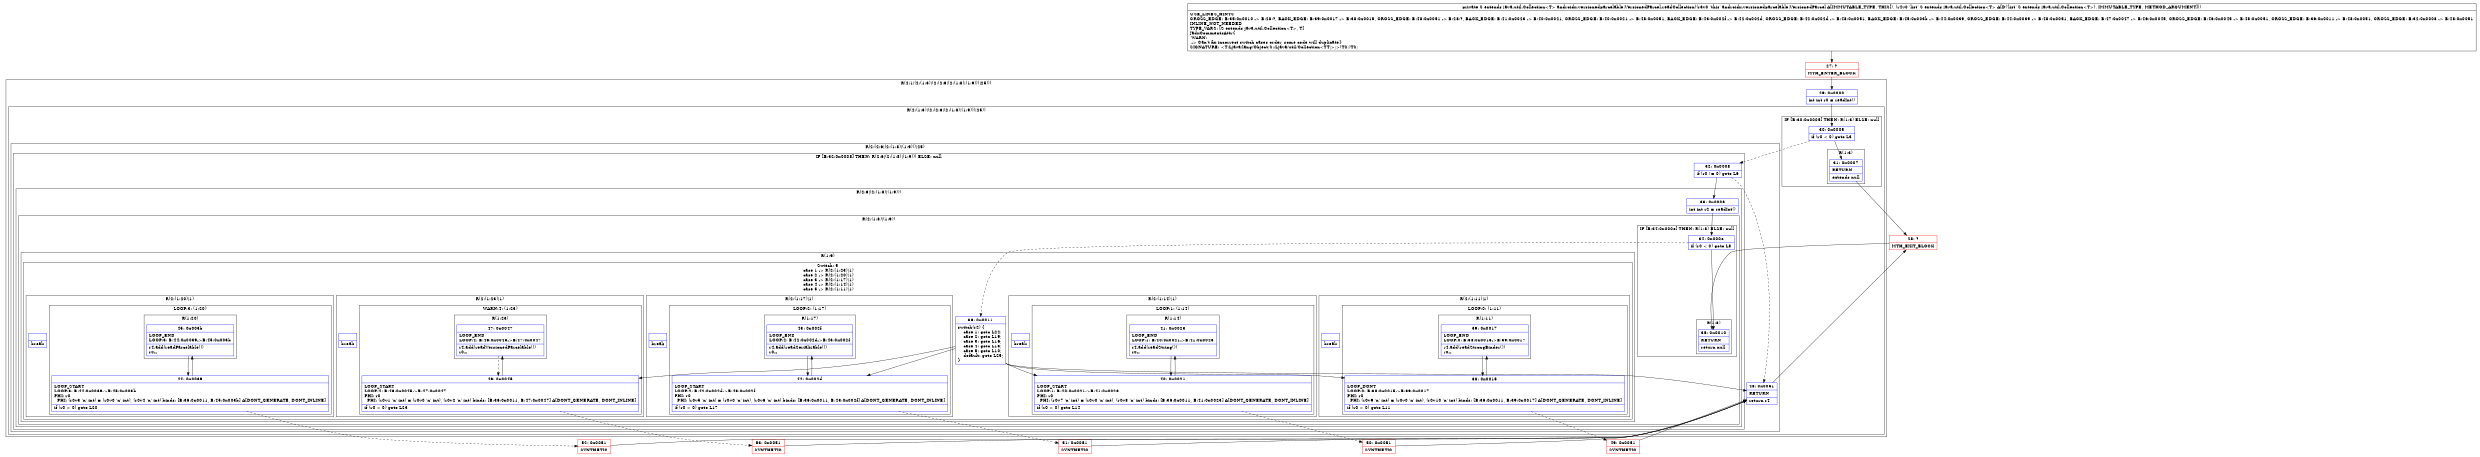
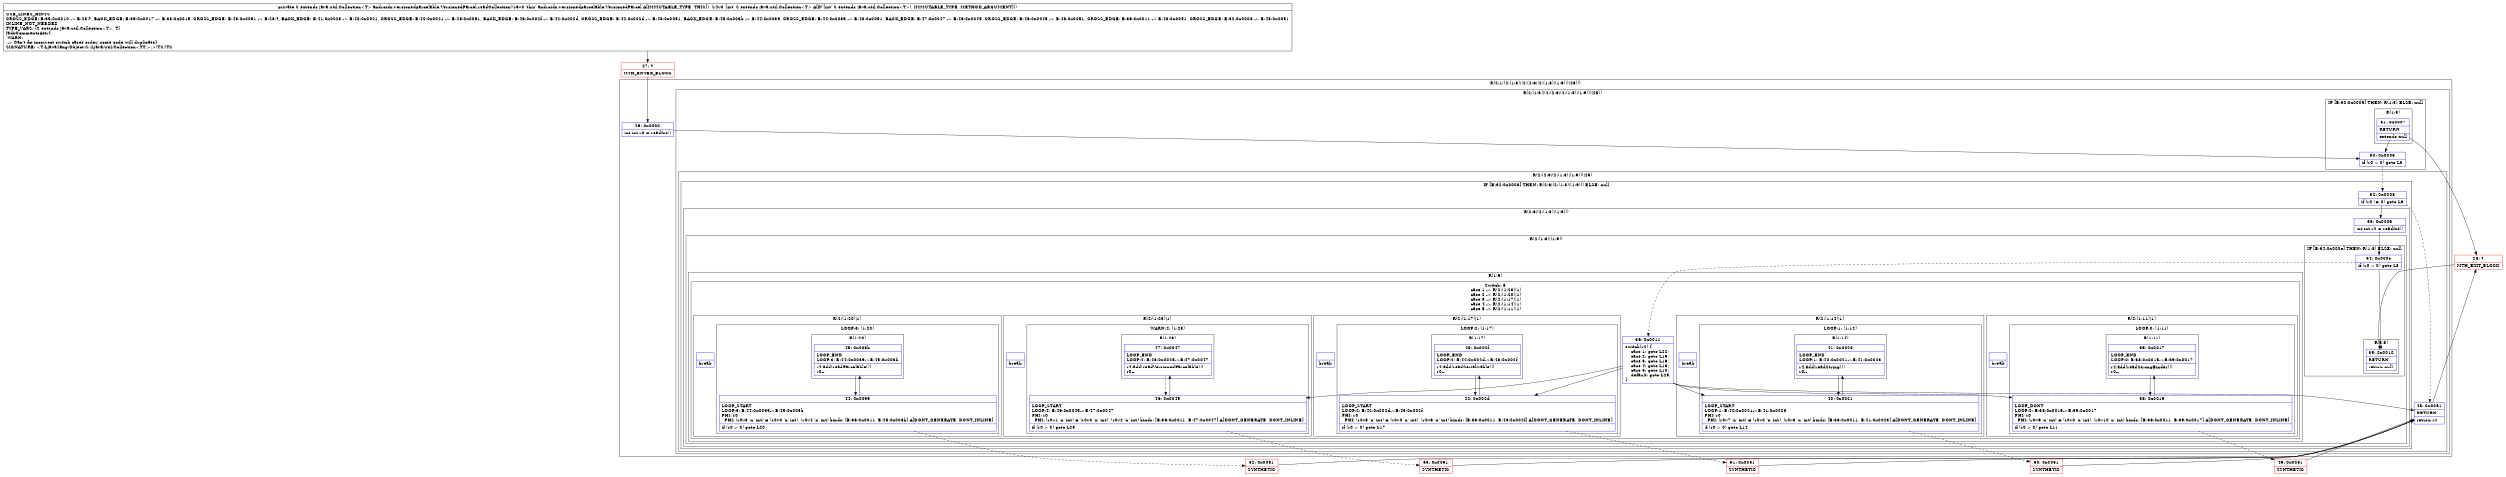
  digraph {
    node [color=blue shape=record]
    n1 [label="{31\:\ 0x0007|RETURN\l|extends null\l}"]
    n2 [label="{30\:\ 0x0005|if (r0 \< 0) goto L3\l}"]
    n3 [label="{35\:\ 0x0010|RETURN\l|return null\l}"]
    n4 [label="{34\:\ 0x000e|if (r0 \< 0) goto L8\l}"]
    n5 [label="{47\:\ 0x0047|LOOP_END\lLOOP:4: B:46:0x0045\-\>B:47:0x0047\l|r4.add(readVersionedParcelable())\lr0\-\-\l}"]
    n6 [label="{46\:\ 0x0045|LOOP_START\lLOOP:4: B:46:0x0045\-\>B:47:0x0047\lPHI: r0 \l  PHI: (r0v1 'n' int) = (r0v0 'n' int), (r0v2 'n' int) binds: [B:36:0x0011, B:47:0x0047] A[DONT_GENERATE, DONT_INLINE]\l|if (r0 \> 0) goto L23\l}"]
    n7 [label="{|break\l}"]
    n8 [label="{45\:\ 0x003b|LOOP_END\lLOOP:3: B:44:0x0039\-\>B:45:0x003b\l|r4.add(readParcelable())\lr0\-\-\l}"]
    n9 [label="{44\:\ 0x0039|LOOP_START\lLOOP:3: B:44:0x0039\-\>B:45:0x003b\lPHI: r0 \l  PHI: (r0v3 'n' int) = (r0v0 'n' int), (r0v4 'n' int) binds: [B:36:0x0011, B:45:0x003b] A[DONT_GENERATE, DONT_INLINE]\l|if (r0 \> 0) goto L20\l}"]
    n10 [label="{|break\l}"]
    n11 [label="{43\:\ 0x002f|LOOP_END\lLOOP:2: B:42:0x002d\-\>B:43:0x002f\l|r4.add(readSerializable())\lr0\-\-\l}"]
    n12 [label="{42\:\ 0x002d|LOOP_START\lLOOP:2: B:42:0x002d\-\>B:43:0x002f\lPHI: r0 \l  PHI: (r0v5 'n' int) = (r0v0 'n' int), (r0v6 'n' int) binds: [B:36:0x0011, B:43:0x002f] A[DONT_GENERATE, DONT_INLINE]\l|if (r0 \> 0) goto L17\l}"]
    n13 [label="{|break\l}"]
    n14 [label="{41\:\ 0x0023|LOOP_END\lLOOP:1: B:40:0x0021\-\>B:41:0x0023\l|r4.add(readString())\lr0\-\-\l}"]
    n15 [label="{40\:\ 0x0021|LOOP_START\lLOOP:1: B:40:0x0021\-\>B:41:0x0023\lPHI: r0 \l  PHI: (r0v7 'n' int) = (r0v0 'n' int), (r0v8 'n' int) binds: [B:36:0x0011, B:41:0x0023] A[DONT_GENERATE, DONT_INLINE]\l|if (r0 \> 0) goto L14\l}"]
    n16 [label="{|break\l}"]
    n17 [label="{39\:\ 0x0017|LOOP_END\lLOOP:0: B:38:0x0015\-\>B:39:0x0017\l|r4.add(readStrongBinder())\lr0\-\-\l}"]
    n18 [label="{38\:\ 0x0015|LOOP_DONT\lLOOP:0: B:38:0x0015\-\>B:39:0x0017\lPHI: r0 \l  PHI: (r0v9 'n' int) = (r0v0 'n' int), (r0v10 'n' int) binds: [B:36:0x0011, B:39:0x0017] A[DONT_GENERATE, DONT_INLINE]\l|if (r0 \> 0) goto L11\l}"]
    n19 [label="{|break\l}"]
    n20 [label="{36\:\ 0x0011|switch(r2) \{\l    case 1: goto L22;\l    case 2: goto L19;\l    case 3: goto L16;\l    case 4: goto L13;\l    case 5: goto L10;\l    default: goto L25;\l\}\l}"]
    n21 [label="{33\:\ 0x000a|int int r2 = readInt()\l}"]
    n22 [label="{32\:\ 0x0008|if (r0 != 0) goto L6\l}"]
    n23 [label="{48\:\ 0x0051|RETURN\l|return r4\l}"]
    n24 [label="{29\:\ 0x0000|int int r0 = readInt()\l}"]
    n25 [color=red label="{28\:\ ?|MTH_EXIT_BLOCK\l}"]
    n26 [color=red label="{53\:\ 0x0051|SYNTHETIC\l}"]
    n27 [color=red label="{52\:\ 0x0051|SYNTHETIC\l}"]
    n28 [color=red label="{51\:\ 0x0051|SYNTHETIC\l}"]
    n29 [color=red label="{50\:\ 0x0051|SYNTHETIC\l}"]
    n30 [color=red label="{49\:\ 0x0051|SYNTHETIC\l}"]
    n31 [color=red label="{27\:\ ?|MTH_ENTER_BLOCK\l}"]
    n32 [label="{private S extends java.util.Collection\<T\> androidx.versionedparcelable.VersionedParcel.readCollection((r3v0 'this' androidx.versionedparcelable.VersionedParcel A[IMMUTABLE_TYPE, THIS]), (r4v0 'list' S extends java.util.Collection\<T\> A[D('list' S extends java.util.Collection\<T\>), IMMUTABLE_TYPE, METHOD_ARGUMENT]))  | USE_LINES_HINTS\lCROSS_EDGE: B:35:0x0010 \-\> B:28:?, BACK_EDGE: B:39:0x0017 \-\> B:38:0x0015, CROSS_EDGE: B:48:0x0051 \-\> B:28:?, BACK_EDGE: B:41:0x0023 \-\> B:40:0x0021, CROSS_EDGE: B:40:0x0021 \-\> B:48:0x0051, BACK_EDGE: B:43:0x002f \-\> B:42:0x002d, CROSS_EDGE: B:42:0x002d \-\> B:48:0x0051, BACK_EDGE: B:45:0x003b \-\> B:44:0x0039, CROSS_EDGE: B:44:0x0039 \-\> B:48:0x0051, BACK_EDGE: B:47:0x0047 \-\> B:46:0x0045, CROSS_EDGE: B:46:0x0045 \-\> B:48:0x0051, CROSS_EDGE: B:36:0x0011 \-\> B:48:0x0051, CROSS_EDGE: B:32:0x0008 \-\> B:48:0x0051\lINLINE_NOT_NEEDED\lTYPE_VARS: [S extends java.util.Collection\<T\>, T]\lJadxCommentsAttr\{\l WARN: \l \-\> Can't fix incorrect switch cases order, some code will duplicate\}\lSIGNATURE: \<T:Ljava\/lang\/Object;S::Ljava\/util\/Collection\<TT;\>;\>(TS;)TS;\l}" color=""]
    subgraph cluster_1 {
      label="R(2:1|(2:(1:3)|(2:(2:6|(2:(1:8)|(1:9)))|25)))"
      n24
      subgraph cluster_2 {
        label="R(2:(1:3)|(2:(2:6|(2:(1:8)|(1:9)))|25))"
        subgraph cluster_3 {
          label="IF [B:30:0x0005] THEN: R(1:3) ELSE: null"
          n2
          subgraph cluster_4 {
            label="R(1:3)"
            n1
          }
        }
        subgraph cluster_5 {
          label="R(2:(2:6|(2:(1:8)|(1:9)))|25)"
          n23
          subgraph cluster_6 {
            label="IF [B:32:0x0008] THEN: R(2:6|(2:(1:8)|(1:9))) ELSE: null"
            n22
            subgraph cluster_7 {
              label="R(2:6|(2:(1:8)|(1:9)))"
              n21
              subgraph cluster_8 {
                label="R(2:(1:8)|(1:9))"
                subgraph cluster_9 {
                  label="IF [B:34:0x000e] THEN: R(1:8) ELSE: null"
                  n4
                  subgraph cluster_10 {
-                   label="R(1:8)"
+                   label="R(5:8)"
                    n3
                  }
                }
                subgraph cluster_11 {
                  label="R(1:9)"
                  subgraph cluster_12 {
                    label="Switch: 5\n case 1 -> R(2:(1:23)|1)\n case 2 -> R(2:(1:20)|1)\n case 3 -> R(2:(1:17)|1)\n case 4 -> R(2:(1:14)|1)\n case 5 -> R(2:(1:11)|1)"
                    n20
                    subgraph cluster_13 {
                      label="R(2:(1:23)|1)"
                      n7
                      subgraph cluster_14 {
                        label="WARN:4: (1:23)"
                        n6
                        subgraph cluster_15 {
                          label="R(1:23)"
                          n5
                        }
                      }
                    }
                    subgraph cluster_16 {
                      label="R(2:(1:20)|1)"
                      n10
                      subgraph cluster_17 {
                        label="LOOP:3: (1:20)"
                        n9
                        subgraph cluster_18 {
                          label="R(1:20)"
                          n8
                        }
                      }
                    }
                    subgraph cluster_19 {
                      label="R(2:(1:17)|1)"
                      n13
                      subgraph cluster_20 {
                        label="LOOP:2: (1:17)"
                        n12
                        subgraph cluster_21 {
                          label="R(1:17)"
                          n11
                        }
                      }
                    }
                    subgraph cluster_22 {
                      label="R(2:(1:14)|1)"
                      n16
                      subgraph cluster_23 {
                        label="LOOP:1: (1:14)"
                        n15
                        subgraph cluster_24 {
                          label="R(1:14)"
                          n14
                        }
                      }
                    }
                    subgraph cluster_25 {
                      label="R(2:(1:11)|1)"
                      n19
                      subgraph cluster_26 {
                        label="LOOP:0: (1:11)"
                        n18
                        subgraph cluster_27 {
                          label="R(1:11)"
                          n17
                        }
                      }
                    }
                  }
                }
              }
            }
          }
        }
      }
    }
    n1 -> n25
-   n2 -> n1
+   n1 -> n2
    n2 -> n22 [style=dashed]
    n4 -> n3
    n4 -> n20 [style=dashed]
    n5 -> n6 [style=dashed]
    n6 -> n5
    n6 -> n26 [style=dashed]
    n8 -> n9
    n9 -> n8
    n9 -> n27 [style=dashed]
    n11 -> n12
    n12 -> n11
    n12 -> n28 [style=dashed]
    n14 -> n15
    n15 -> n14
    n15 -> n29 [style=dashed]
    n17 -> n18
    n18 -> n17
    n18 -> n30 [style=dashed]
    n20 -> n6
    n20 -> n12
    n20 -> n15
    n20 -> n18
    n20 -> n23
    n21 -> n4
    n22 -> n21
    n22 -> n23 [style=dashed]
    n23 -> n25
    n24 -> n2
    n25 -> n3
    n26 -> n23
    n27 -> n23
    n28 -> n23
    n29 -> n23
    n30 -> n23
    n31 -> n24
    n32 -> n31
  }
